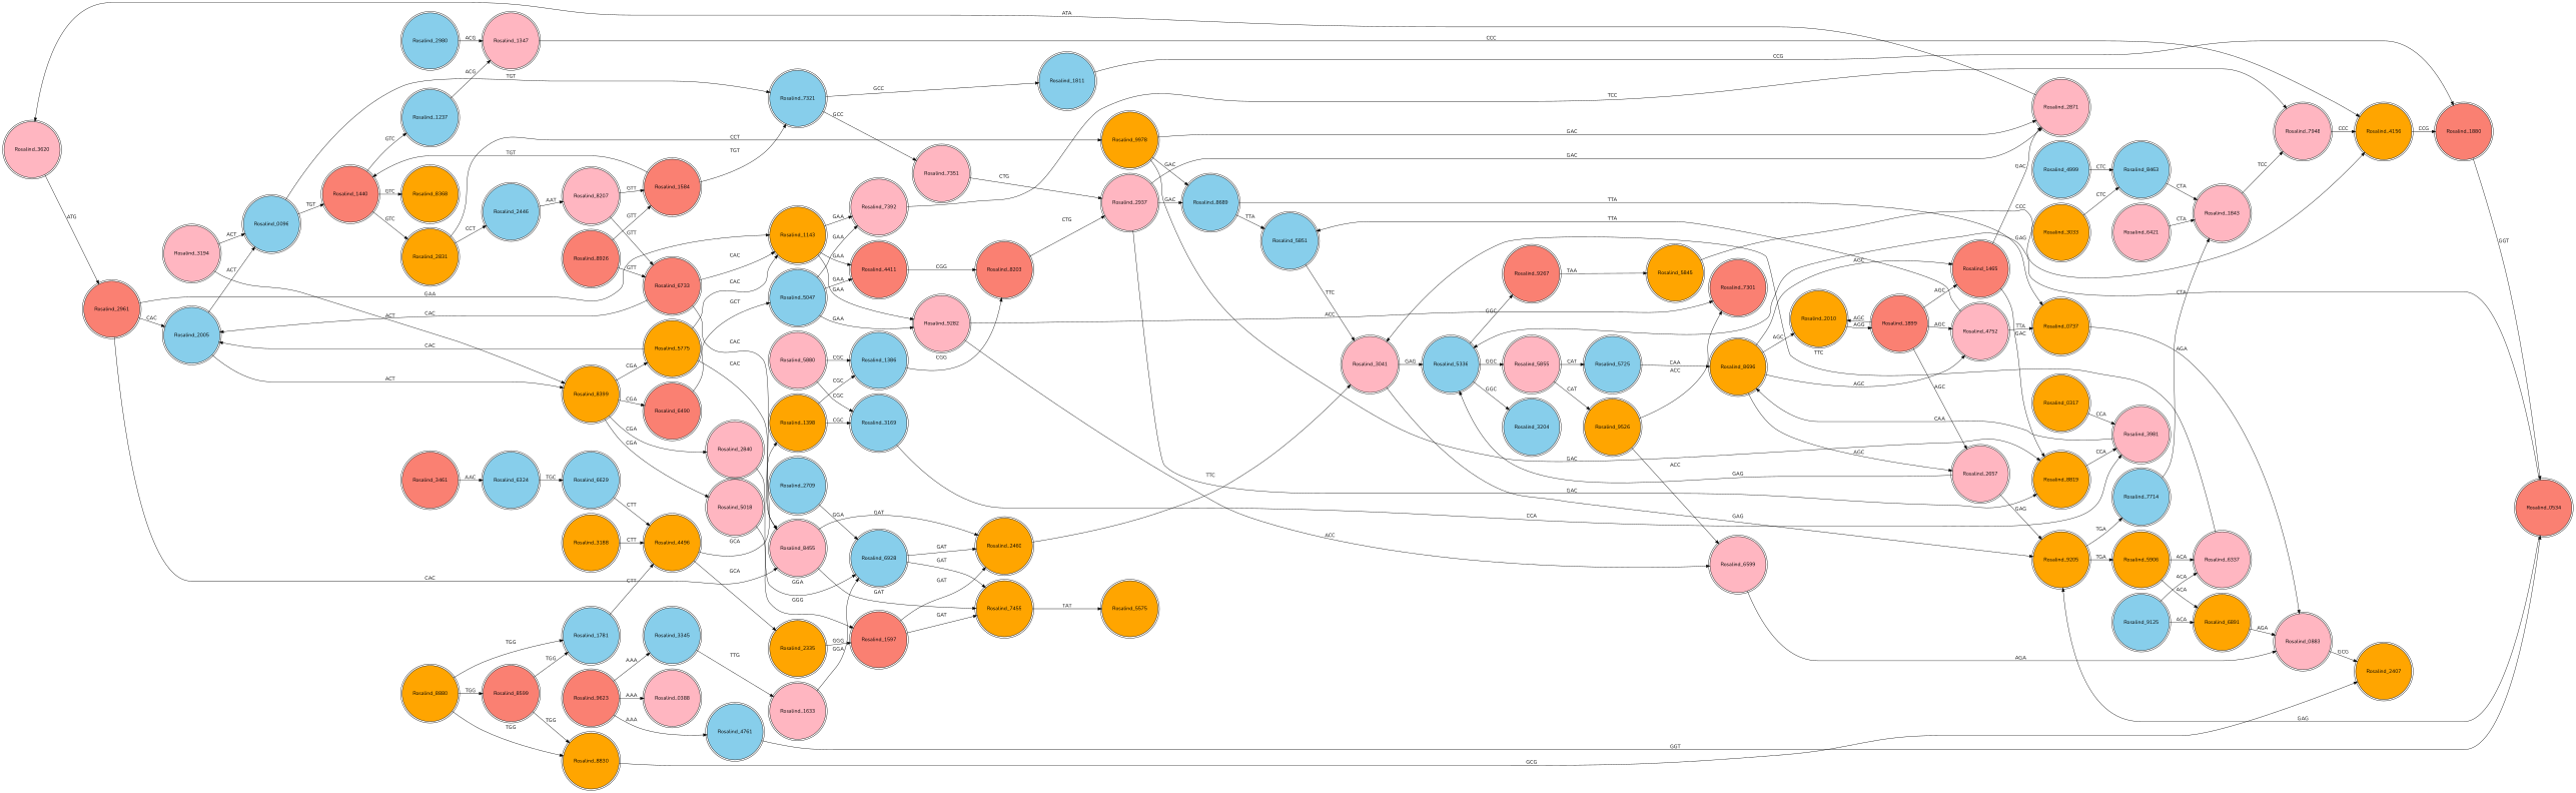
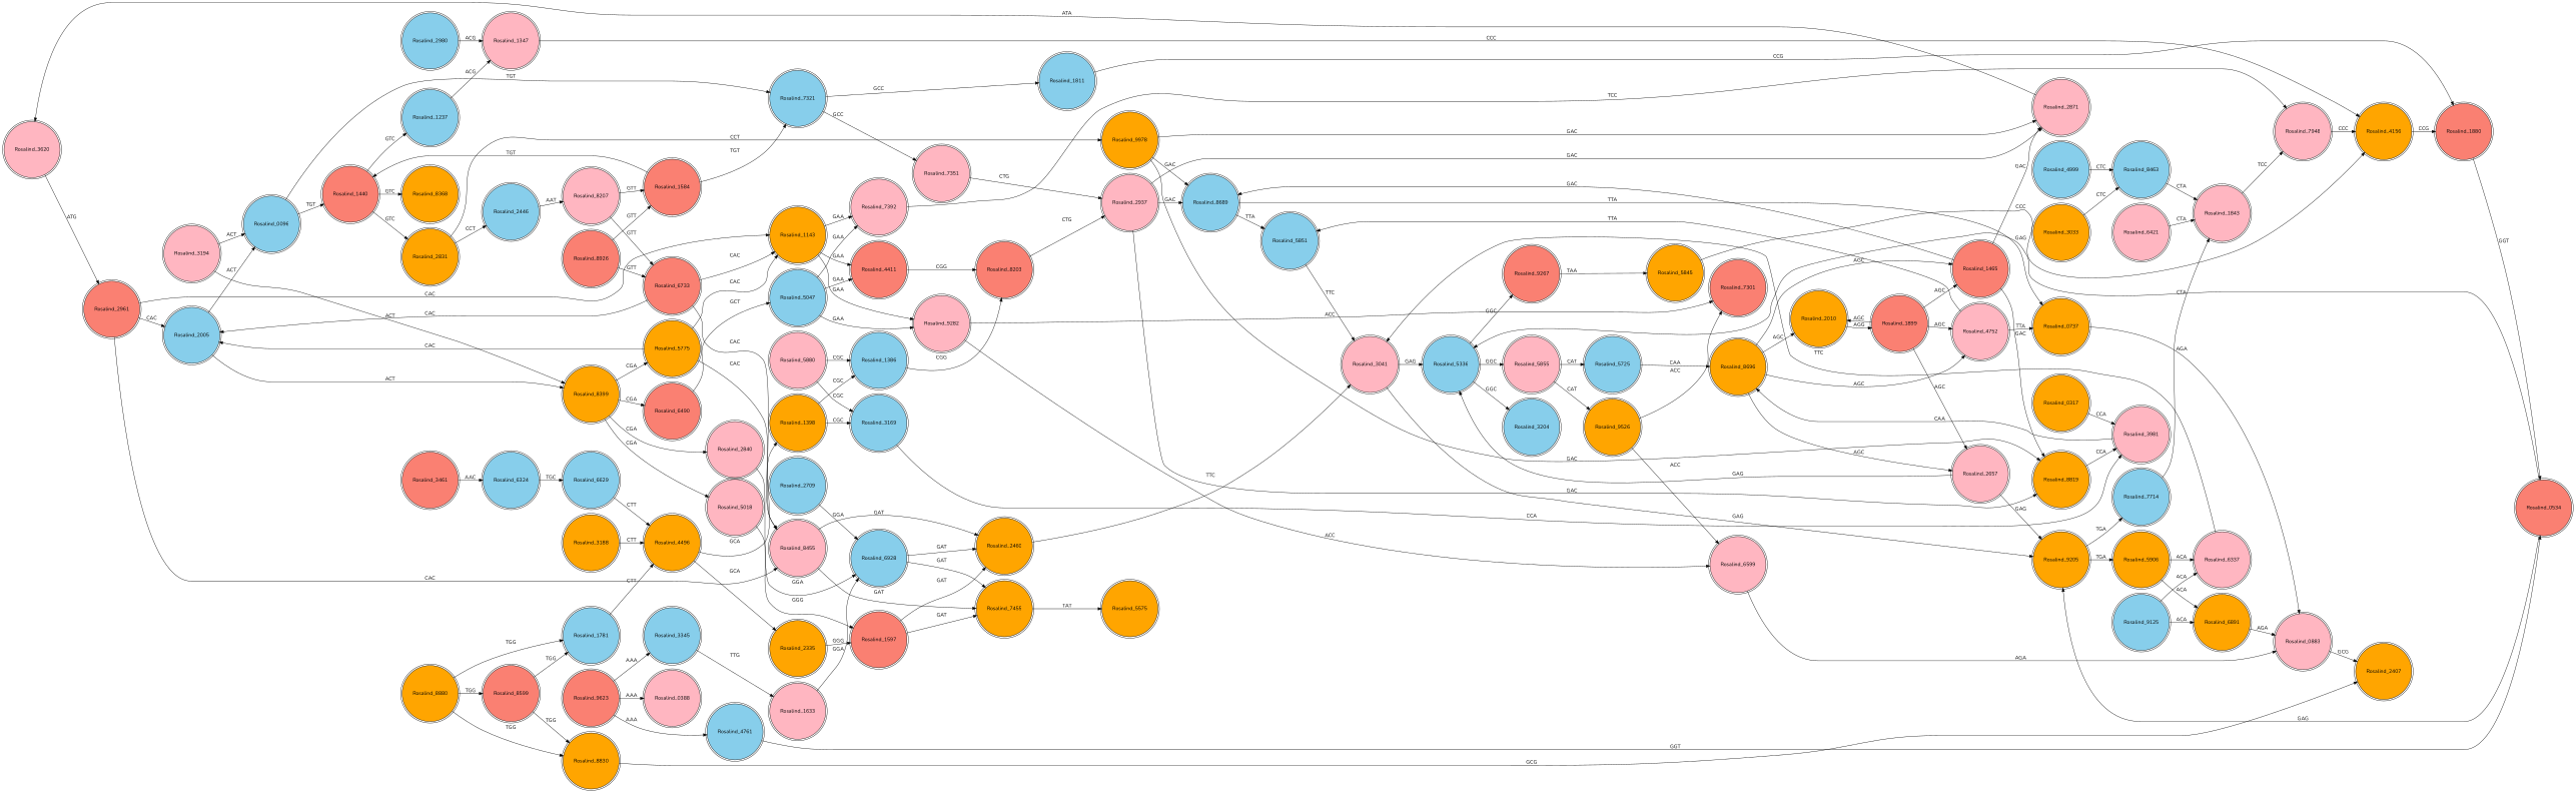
  digraph {
    fontname=Nunito
    rankdir=LR
    node [fillcolor=orange fontname=Nunito shape=doublecircle style=filled]
    edge [fontname=Nunito]
    Rosalind_3620 [fillcolor=lightpink]
    Rosalind_2961 [fillcolor=salmon]
    Rosalind_1143
    Rosalind_2005 [fillcolor=skyblue]
    Rosalind_8455 [fillcolor=lightpink]
    Rosalind_4411 [fillcolor=salmon]
    Rosalind_7392 [fillcolor=lightpink]
    Rosalind_9282 [fillcolor=lightpink]
    Rosalind_8399
    Rosalind_0096 [fillcolor=skyblue]
    Rosalind_7455
    Rosalind_2460
    Rosalind_4496
    Rosalind_1398
    Rosalind_2335
    Rosalind_1386 [fillcolor=skyblue]
    Rosalind_3169 [fillcolor=skyblue]
    Rosalind_1597 [fillcolor=salmon]
    Rosalind_8203 [fillcolor=salmon]
    Rosalind_3981 [fillcolor=lightpink]
    n21 [fillcolor=skyblue label=Rosalind_5336]
    Rosalind_5855 [fillcolor=lightpink]
    Rosalind_9267 [fillcolor=salmon]
    Rosalind_3204 [fillcolor=skyblue]
    Rosalind_9526
    Rosalind_5725 [fillcolor=skyblue]
    Rosalind_5845
    Rosalind_6599 [fillcolor=lightpink]
    Rosalind_7301 [fillcolor=salmon]
    Rosalind_8696
    Rosalind_4156
    Rosalind_7351 [fillcolor=lightpink]
    Rosalind_2937 [fillcolor=lightpink]
    Rosalind_8689 [fillcolor=skyblue]
    Rosalind_2871 [fillcolor=lightpink]
    Rosalind_8819
    Rosalind_0737
    Rosalind_5851 [fillcolor=skyblue]
    Rosalind_2010
    Rosalind_4752 [fillcolor=lightpink]
    Rosalind_1465 [fillcolor=salmon]
    Rosalind_2657 [fillcolor=lightpink]
    Rosalind_1899 [fillcolor=salmon]
    Rosalind_9205
    Rosalind_0883 [fillcolor=lightpink]
    Rosalind_3041 [fillcolor=lightpink]
    Rosalind_5906
    Rosalind_7714 [fillcolor=skyblue]
    Rosalind_6891
    Rosalind_6337 [fillcolor=lightpink]
    Rosalind_1843 [fillcolor=lightpink]
    Rosalind_7948 [fillcolor=lightpink]
    Rosalind_1880 [fillcolor=salmon]
    Rosalind_0534 [fillcolor=salmon]
    Rosalind_1633 [fillcolor=lightpink]
    Rosalind_6928 [fillcolor=skyblue]
    Rosalind_5575
    Rosalind_8599 [fillcolor=salmon]
    Rosalind_1781 [fillcolor=skyblue]
    Rosalind_8830
    Rosalind_2407
    Rosalind_5018 [fillcolor=lightpink]
    Rosalind_6490 [fillcolor=salmon]
    Rosalind_2840 [fillcolor=lightpink]
    Rosalind_5775
    Rosalind_5047 [fillcolor=skyblue]
    Rosalind_9623 [fillcolor=salmon]
    Rosalind_4761 [fillcolor=skyblue]
    Rosalind_3345 [fillcolor=skyblue]
    Rosalind_0388 [fillcolor=lightpink]
    Rosalind_8926 [fillcolor=salmon]
    Rosalind_1584 [fillcolor=salmon]
    Rosalind_6733 [fillcolor=salmon]
    n74 [fillcolor=salmon label=Rosalind_1440]
    Rosalind_7321 [fillcolor=skyblue]
    Rosalind_2831
    Rosalind_1237 [fillcolor=skyblue]
    Rosalind_8368
    Rosalind_1811 [fillcolor=skyblue]
    Rosalind_3461 [fillcolor=salmon]
    Rosalind_6324 [fillcolor=skyblue]
    Rosalind_6629 [fillcolor=skyblue]
    Rosalind_5880 [fillcolor=lightpink]
    Rosalind_8463 [fillcolor=skyblue]
    Rosalind_3033
    Rosalind_9978
    Rosalind_2446 [fillcolor=skyblue]
    Rosalind_1347 [fillcolor=lightpink]
    Rosalind_8207 [fillcolor=lightpink]
    Rosalind_8880
    Rosalind_9125 [fillcolor=skyblue]
    Rosalind_0317
    Rosalind_3194 [fillcolor=lightpink]
    Rosalind_3188
    Rosalind_2709 [fillcolor=skyblue]
    n96 [fillcolor=lightpink label=Rosalind_6421]
    Rosalind_4999 [fillcolor=skyblue]
    Rosalind_2980 [fillcolor=skyblue]
    Rosalind_3620 -> Rosalind_2961 [label=ATG]
-   Rosalind_2961 -> Rosalind_1143 [label=GAA]
+   Rosalind_2961 -> Rosalind_1143 [label=CAC]
    Rosalind_2961 -> Rosalind_2005 [label=CAC]
    Rosalind_2961 -> Rosalind_8455 [label=CAC]
    Rosalind_1143 -> Rosalind_4411 [label=GAA]
    Rosalind_1143 -> Rosalind_7392 [label=GAA]
    Rosalind_1143 -> Rosalind_9282 [label=GAA]
    Rosalind_2005 -> Rosalind_8399 [label=ACT]
    Rosalind_2005 -> Rosalind_0096 [label=ACT]
    Rosalind_8455 -> Rosalind_7455 [label=GAT]
    Rosalind_8455 -> Rosalind_2460 [label=GAT]
    Rosalind_4411 -> Rosalind_8203 [label=CGG]
    Rosalind_7392 -> Rosalind_7948 [label=TCC]
    Rosalind_9282 -> Rosalind_6599 [label=ACC]
    Rosalind_9282 -> Rosalind_7301 [label=ACC]
    Rosalind_8399 -> Rosalind_5018 [label=CGA]
    Rosalind_8399 -> Rosalind_6490 [label=CGA]
    Rosalind_8399 -> Rosalind_2840 [label=CGA]
    Rosalind_8399 -> Rosalind_5775 [label=CGA]
    Rosalind_0096 -> n74 [label=TGT]
    Rosalind_0096 -> Rosalind_7321 [label=TGT]
    Rosalind_7455 -> Rosalind_5575 [label=TAT]
    Rosalind_2460 -> Rosalind_3041 [label=TTC]
    Rosalind_4496 -> Rosalind_1398 [label=GCA]
    Rosalind_4496 -> Rosalind_2335 [label=GCA]
    Rosalind_1398 -> Rosalind_1386 [label=CGC]
    Rosalind_1398 -> Rosalind_3169 [label=CGC]
    Rosalind_2335 -> Rosalind_1597 [label=GGG]
    Rosalind_1386 -> Rosalind_8203 [label=CGG]
    Rosalind_3169 -> Rosalind_3981 [label=CCA]
    Rosalind_1597 -> Rosalind_7455 [label=GAT]
    Rosalind_1597 -> Rosalind_2460 [label=GAT]
    Rosalind_8203 -> Rosalind_2937 [label=CTG]
    Rosalind_3981 -> Rosalind_8696 [label=CAA]
    n21 -> Rosalind_5855 [label=GGC]
    n21 -> Rosalind_9267 [label=GGC]
    n21 -> Rosalind_3204 [label=GGC]
    Rosalind_5855 -> Rosalind_9526 [label=CAT]
    Rosalind_5855 -> Rosalind_5725 [label=CAT]
    Rosalind_9267 -> Rosalind_5845 [label=TAA]
    Rosalind_9526 -> Rosalind_6599 [label=ACC]
    Rosalind_9526 -> Rosalind_7301 [label=ACC]
    Rosalind_5725 -> Rosalind_8696 [label=CAA]
    Rosalind_5845 -> Rosalind_4156 [label=CCC]
    Rosalind_6599 -> Rosalind_0883 [label=AGA]
    Rosalind_8696 -> Rosalind_2010 [label=AGC]
    Rosalind_8696 -> Rosalind_4752 [label=AGC]
    Rosalind_8696 -> Rosalind_1465 [label=AGC]
    Rosalind_8696 -> Rosalind_2657 [label=AGC]
    Rosalind_4156 -> Rosalind_1880 [label=CCG]
    Rosalind_7351 -> Rosalind_2937 [label=CTG]
    Rosalind_2937 -> Rosalind_8689 [label=GAC]
    Rosalind_2937 -> Rosalind_2871 [label=GAC]
    Rosalind_2937 -> Rosalind_8819 [label=GAC]
    Rosalind_8689 -> Rosalind_0737 [label=TTA]
    Rosalind_8689 -> Rosalind_5851 [label=TTA]
    Rosalind_2871 -> Rosalind_3620 [label=ATA]
    Rosalind_8819 -> Rosalind_3981 [label=CCA]
    Rosalind_0737 -> Rosalind_0883 [label=AGA]
    Rosalind_5851 -> Rosalind_3041 [label=TTC]
    Rosalind_2010 -> Rosalind_1899 [label=AGG]
    Rosalind_4752 -> Rosalind_0737 [label=TTA]
    Rosalind_4752 -> Rosalind_5851 [label=TTA]
+   Rosalind_1465 -> Rosalind_8689 [label=GAC]
    Rosalind_1465 -> Rosalind_2871 [label=GAC]
    Rosalind_1465 -> Rosalind_8819 [label=GAC]
    Rosalind_2657 -> n21 [label=GAG]
    Rosalind_2657 -> Rosalind_9205 [label=GAG]
    Rosalind_1899 -> Rosalind_2010 [label=AGC]
    Rosalind_1899 -> Rosalind_4752 [label=AGC]
    Rosalind_1899 -> Rosalind_1465 [label=AGC]
    Rosalind_1899 -> Rosalind_2657 [label=AGC]
    Rosalind_9205 -> Rosalind_5906 [label=TGA]
    Rosalind_9205 -> Rosalind_7714 [label=TGA]
    Rosalind_0883 -> Rosalind_2407 [label=GCG]
    Rosalind_3041 -> n21 [label=GAG]
    Rosalind_3041 -> Rosalind_9205 [label=GAG]
    Rosalind_5906 -> Rosalind_6891 [label=ACA]
    Rosalind_5906 -> Rosalind_6337 [label=ACA]
    Rosalind_7714 -> Rosalind_1843 [label=CTA]
    Rosalind_6891 -> Rosalind_0883 [label=AGA]
    Rosalind_6337 -> Rosalind_3041 [label=TTC]
    Rosalind_1843 -> Rosalind_7948 [label=TCC]
    Rosalind_7948 -> Rosalind_4156 [label=CCC]
    Rosalind_1880 -> Rosalind_0534 [label=GGT]
    Rosalind_0534 -> n21 [label=GAG]
    Rosalind_0534 -> Rosalind_9205 [label=GAG]
    Rosalind_1633 -> Rosalind_6928 [label=GGA]
    Rosalind_6928 -> Rosalind_7455 [label=GAT]
    Rosalind_6928 -> Rosalind_2460 [label=GAT]
    Rosalind_8599 -> Rosalind_1781 [label=TGG]
    Rosalind_8599 -> Rosalind_8830 [label=TGG]
    Rosalind_1781 -> Rosalind_4496 [label=CTT]
    Rosalind_8830 -> Rosalind_2407 [label=GCG]
    Rosalind_5018 -> Rosalind_1597 [label=GGG]
    Rosalind_6490 -> Rosalind_5047 [label=GCT]
    Rosalind_2840 -> Rosalind_6928 [label=GGA]
    Rosalind_5775 -> Rosalind_1143 [label=CAC]
    Rosalind_5775 -> Rosalind_2005 [label=CAC]
    Rosalind_5775 -> Rosalind_8455 [label=CAC]
    Rosalind_5047 -> Rosalind_4411 [label=GAA]
    Rosalind_5047 -> Rosalind_7392 [label=GAA]
    Rosalind_5047 -> Rosalind_9282 [label=GAA]
    Rosalind_9623 -> Rosalind_4761 [label=AAA]
    Rosalind_9623 -> Rosalind_3345 [label=AAA]
    Rosalind_9623 -> Rosalind_0388 [label=AAA]
    Rosalind_4761 -> Rosalind_0534 [label=GGT]
    Rosalind_3345 -> Rosalind_1633 [label=TTG]
    Rosalind_8926 -> Rosalind_1584 [label=GTT]
    Rosalind_8926 -> Rosalind_6733 [label=GTT]
    Rosalind_1584 -> n74 [label=TGT]
    Rosalind_1584 -> Rosalind_7321 [label=TGT]
    Rosalind_6733 -> Rosalind_1143 [label=CAC]
    Rosalind_6733 -> Rosalind_2005 [label=CAC]
    Rosalind_6733 -> Rosalind_8455 [label=CAC]
    n74 -> Rosalind_2831 [label=GTC]
    n74 -> Rosalind_1237 [label=GTC]
    n74 -> Rosalind_8368 [label=GTC]
    Rosalind_7321 -> Rosalind_7351 [label=GCC]
    Rosalind_7321 -> Rosalind_1811 [label=GCC]
    Rosalind_2831 -> Rosalind_9978 [label=CCT]
    Rosalind_2831 -> Rosalind_2446 [label=CCT]
    Rosalind_1237 -> Rosalind_1347 [label=ACG]
    Rosalind_1811 -> Rosalind_1880 [label=CCG]
    Rosalind_3461 -> Rosalind_6324 [label=AAC]
    Rosalind_6324 -> Rosalind_6629 [label=TGC]
    Rosalind_6629 -> Rosalind_4496 [label=CTT]
    Rosalind_5880 -> Rosalind_1386 [label=CGC]
    Rosalind_5880 -> Rosalind_3169 [label=CGC]
    Rosalind_8463 -> Rosalind_1843 [label=CTA]
    Rosalind_3033 -> Rosalind_8463 [label=CTC]
    Rosalind_9978 -> Rosalind_8689 [label=GAC]
    Rosalind_9978 -> Rosalind_2871 [label=GAC]
    Rosalind_9978 -> Rosalind_8819 [label=GAC]
    Rosalind_2446 -> Rosalind_8207 [label=AAT]
    Rosalind_1347 -> Rosalind_4156 [label=CCC]
    Rosalind_8207 -> Rosalind_1584 [label=GTT]
    Rosalind_8207 -> Rosalind_6733 [label=GTT]
    Rosalind_8880 -> Rosalind_8599 [label=TGG]
    Rosalind_8880 -> Rosalind_1781 [label=TGG]
    Rosalind_8880 -> Rosalind_8830 [label=TGG]
    Rosalind_9125 -> Rosalind_6891 [label=ACA]
    Rosalind_9125 -> Rosalind_6337 [label=ACA]
    Rosalind_0317 -> Rosalind_3981 [label=CCA]
    Rosalind_3194 -> Rosalind_8399 [label=ACT]
    Rosalind_3194 -> Rosalind_0096 [label=ACT]
    Rosalind_3188 -> Rosalind_4496 [label=CTT]
    Rosalind_2709 -> Rosalind_6928 [label=GGA]
    n96 -> Rosalind_1843 [label=CTA]
    Rosalind_4999 -> Rosalind_8463 [label=CTC]
    Rosalind_2980 -> Rosalind_1347 [label=ACG]
  }
